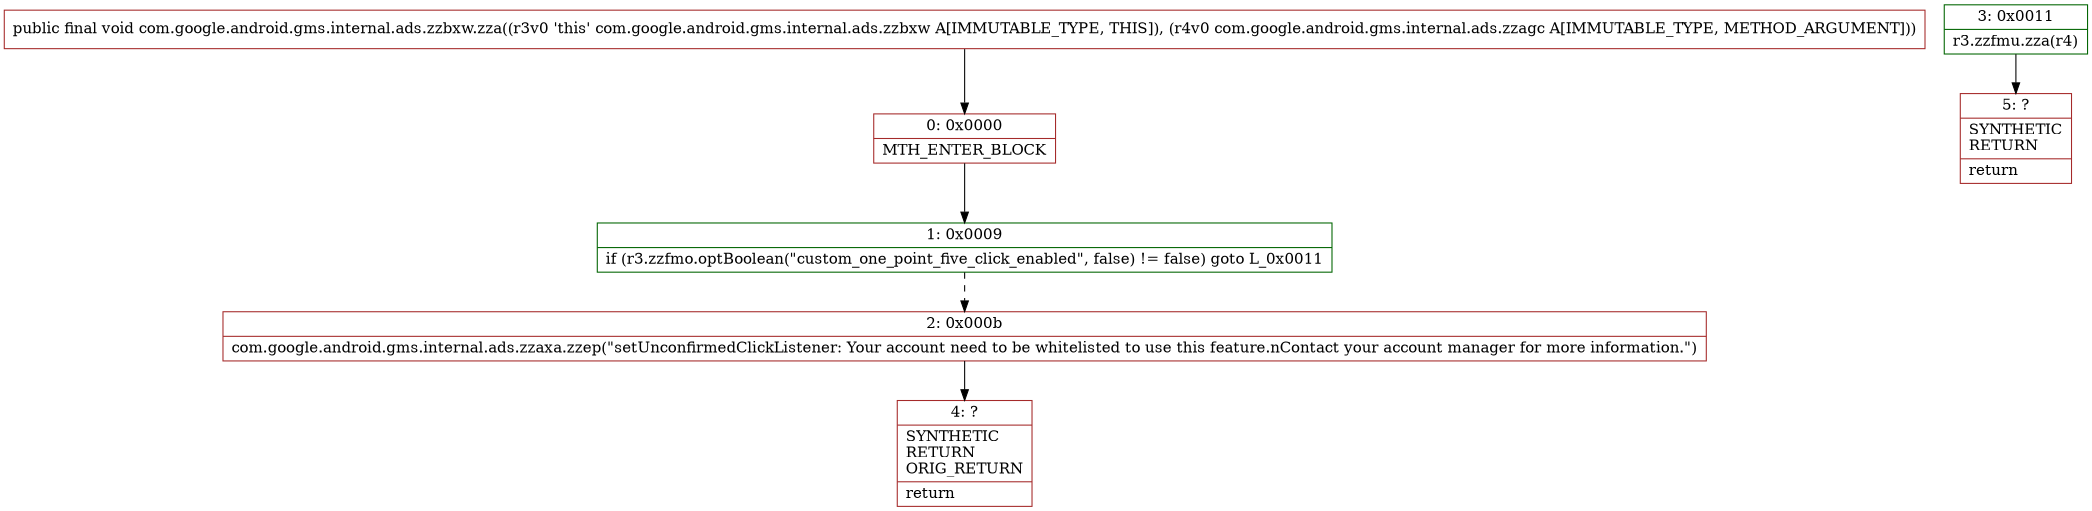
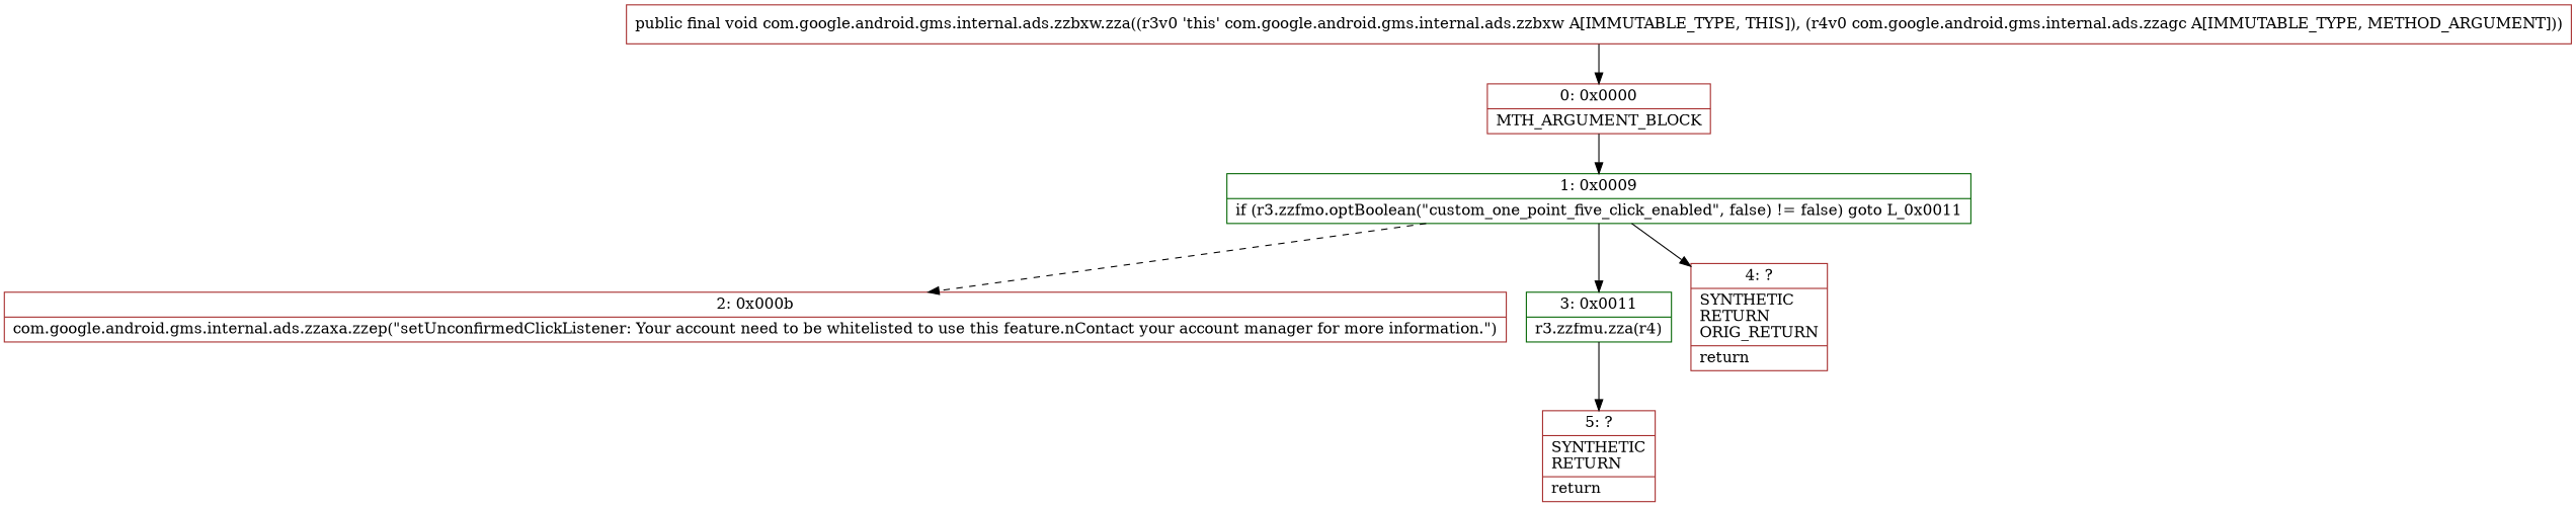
  digraph {
    node [color=brown shape=record]
-   n1 [label="{0\:\ 0x0000|MTH_ENTER_BLOCK\l}"]
+   n1 [label="{0\:\ 0x0000|MTH_ARGUMENT_BLOCK\l}"]
    n2 [color=darkgreen label="{1\:\ 0x0009|if (r3.zzfmo.optBoolean(\"custom_one_point_five_click_enabled\", false) != false) goto L_0x0011\l}"]
    n3 [label="{2\:\ 0x000b|com.google.android.gms.internal.ads.zzaxa.zzep(\"setUnconfirmedClickListener: Your account need to be whitelisted to use this feature.nContact your account manager for more information.\")\l}"]
    n4 [color=darkgreen label="{3\:\ 0x0011|r3.zzfmu.zza(r4)\l}"]
    n5 [label="{4\:\ ?|SYNTHETIC\lRETURN\lORIG_RETURN\l|return\l}"]
    n6 [label="{5\:\ ?|SYNTHETIC\lRETURN\l|return\l}"]
    n7 [label="{public final void com.google.android.gms.internal.ads.zzbxw.zza((r3v0 'this' com.google.android.gms.internal.ads.zzbxw A[IMMUTABLE_TYPE, THIS]), (r4v0 com.google.android.gms.internal.ads.zzagc A[IMMUTABLE_TYPE, METHOD_ARGUMENT])) }"]
    n1 -> n2
    n2 -> n3 [style=dashed]
-   n3 -> n5
+   n2 -> n4
+   n2 -> n5
    n4 -> n6
    n7 -> n1
  }
